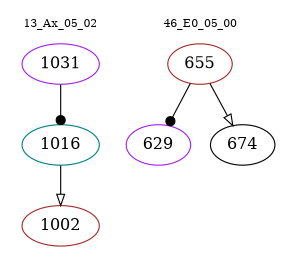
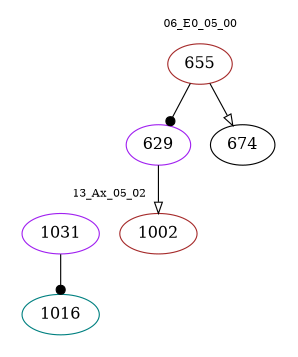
  digraph {
    node [color=brown]
    edge [arrowhead=onormal color=black]
    n1 [color=teal label=1016]
    n2 [label=1002]
    n3 [color=purple label=1031]
    n4 [label=655]
    n5 [color=purple label=629]
    n6 [color=black label=674]
    subgraph cluster_1 {
      color=white
      fontsize=10
      label="13_Ax_05_02"
      n1
      n2
      n3
    }
    subgraph cluster_2 {
      color=white
      fontsize=10
-     label="46_E0_05_00"
+     label="06_E0_05_00"
      n4
      n5
      n6
    }
-   n1 -> n2
+   n5 -> n2
    n3 -> n1 [arrowhead=dot]
    n4 -> n5 [arrowhead=dot]
    n4 -> n6
  }
